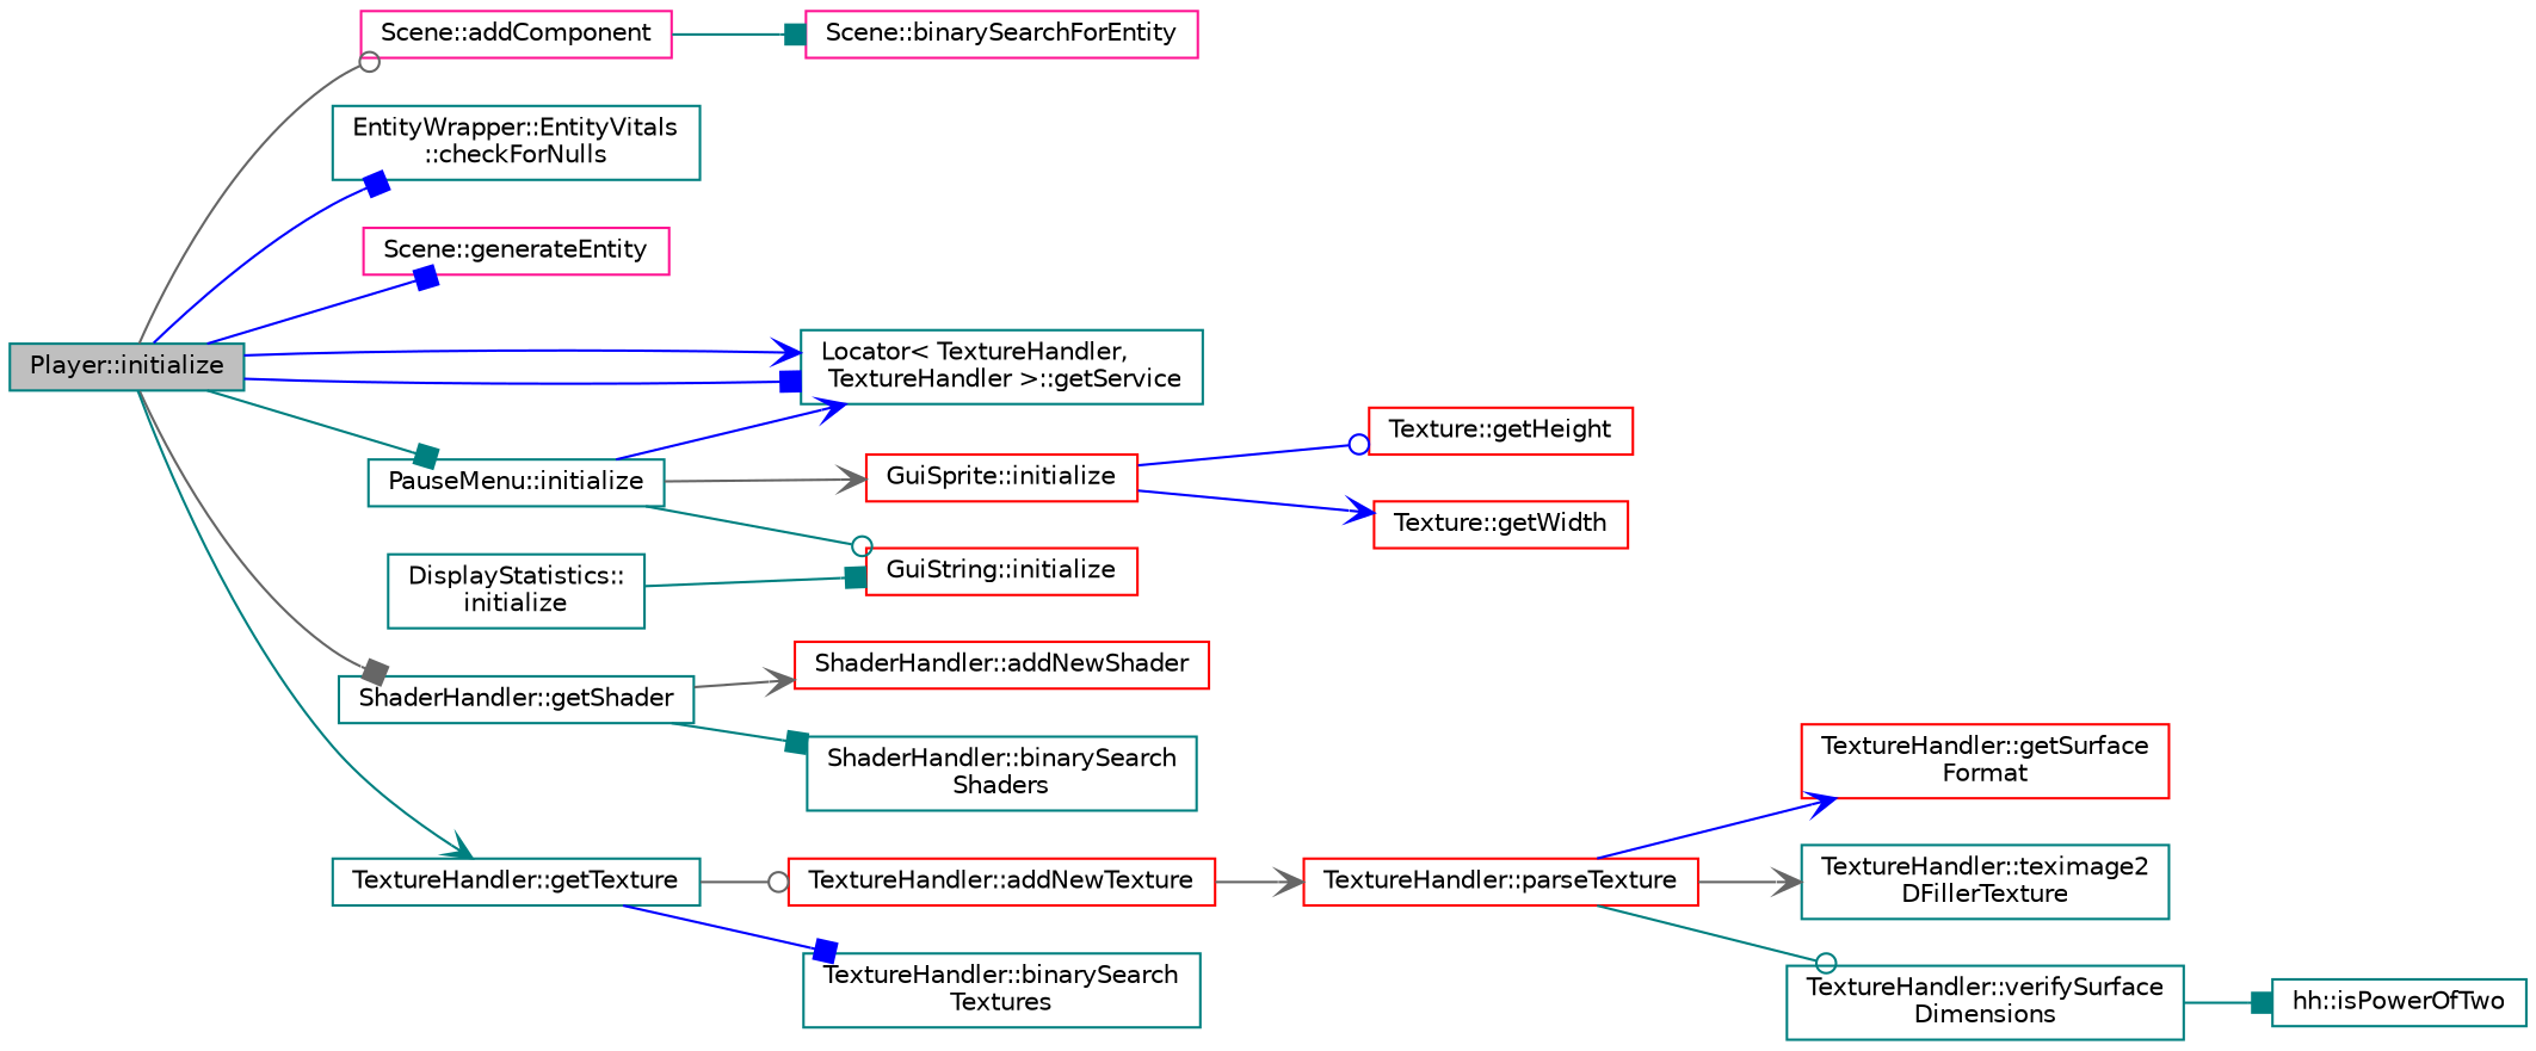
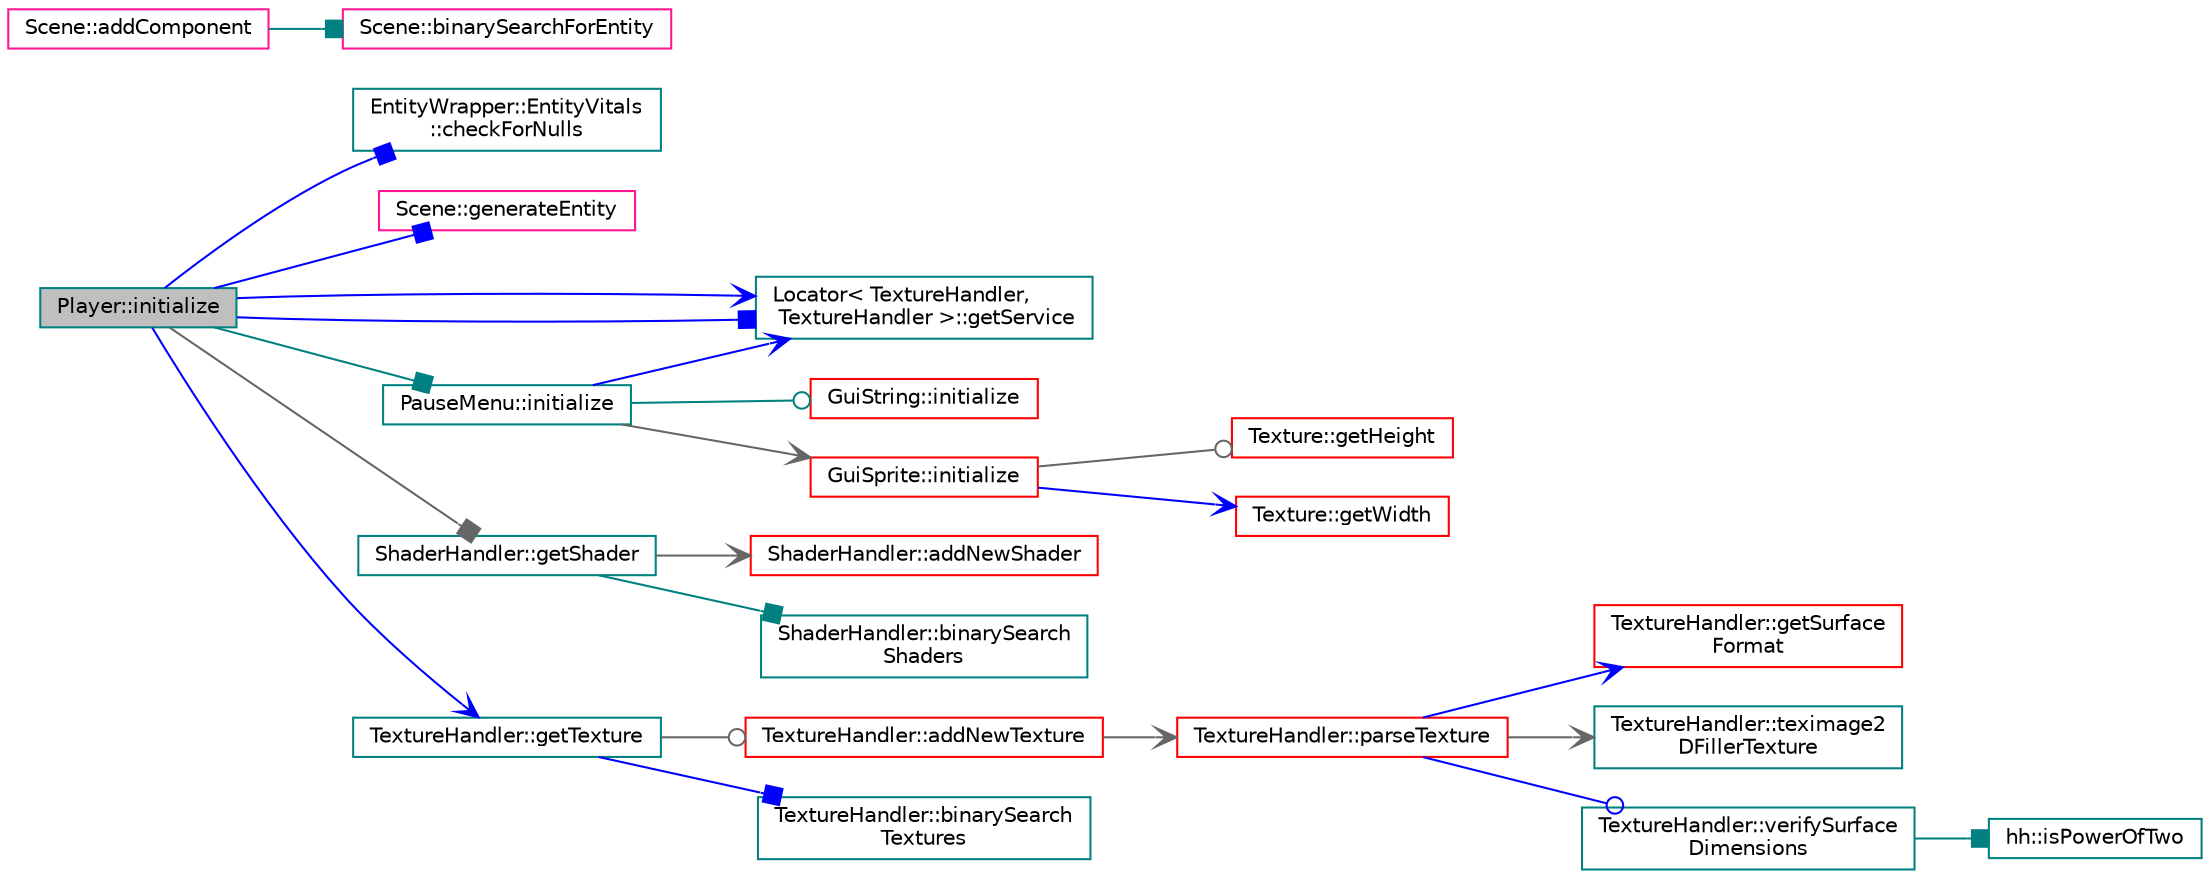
  digraph {
    rankdir=LR
    node [color=teal fillcolor=white fontname=Helvetica fontsize=10 shape=record style=filled]
    edge [arrowhead=box color=blue fontname=Helvetica fontsize=10 labelfontname=Helvetica labelfontsize=10 style=solid]
    n1 [fillcolor=grey75 fontcolor=black height=0.2 label="Player::initialize" width=0.4]
    n2 [color=deeppink height=0.2 label="Scene::addComponent" width=0.4]
    n3 [height=0.2 label="EntityWrapper::EntityVitals\l::checkForNulls" width=0.4]
    n4 [color=deeppink height=0.2 label="Scene::generateEntity" width=0.4]
    n5 [height=0.2 label="Locator\< TextureHandler,\l TextureHandler \>::getService" width=0.4]
    n6 [height=0.2 label="ShaderHandler::getShader" width=0.4]
    n7 [height=0.2 label="TextureHandler::getTexture" width=0.4]
    n8 [height=0.2 label="PauseMenu::initialize" width=0.4]
    n9 [color=deeppink height=0.2 label="Scene::binarySearchForEntity" width=0.4]
    n10 [color=red height=0.2 label="ShaderHandler::addNewShader" width=0.4]
    n11 [height=0.2 label="ShaderHandler::binarySearch\lShaders" width=0.4]
    n12 [color=red height=0.2 label="TextureHandler::addNewTexture" width=0.4]
    n13 [height=0.2 label="TextureHandler::binarySearch\lTextures" width=0.4]
-   n14 [height=0.2 label="DisplayStatistics::\linitialize" width=0.4]
    n15 [color=red height=0.2 label="GuiString::initialize" width=0.4]
    n16 [color=red height=0.2 label="GuiSprite::initialize" width=0.4]
    n17 [color=red height=0.2 label="TextureHandler::parseTexture" width=0.4]
    n18 [color=red height=0.2 label="TextureHandler::getSurface\lFormat" width=0.4]
    n19 [height=0.2 label="TextureHandler::teximage2\lDFillerTexture" width=0.4]
    n20 [height=0.2 label="TextureHandler::verifySurface\lDimensions" width=0.4]
    n21 [height=0.2 label="hh::isPowerOfTwo" width=0.4]
    n22 [color=red height=0.2 label="Texture::getHeight" width=0.4]
    n23 [color=red height=0.2 label="Texture::getWidth" width=0.4]
-   n1 -> n2 [arrowhead=odot color=gray40]
    n1 -> n3
    n1 -> n4
    n1 -> n5
    n1 -> n5 [arrowhead=vee]
    n1 -> n6 [color=gray40]
-   n1 -> n7 [arrowhead=vee color=teal]
+   n1 -> n7 [arrowhead=vee]
    n1 -> n8 [color=teal]
    n2 -> n9 [color=teal]
    n6 -> n10 [arrowhead=vee color=gray40]
    n6 -> n11 [color=teal]
    n7 -> n12 [arrowhead=odot color=gray40]
    n7 -> n13
    n8 -> n5 [arrowhead=vee]
    n8 -> n15 [arrowhead=odot color=teal]
    n8 -> n16 [arrowhead=vee color=gray40]
    n12 -> n17 [arrowhead=vee color=gray40]
-   n14 -> n15 [color=teal]
-   n16 -> n22 [arrowhead=odot]
+   n16 -> n22 [arrowhead=odot color=gray40]
    n16 -> n23 [arrowhead=vee]
    n17 -> n18 [arrowhead=vee]
    n17 -> n19 [arrowhead=vee color=gray40]
-   n17 -> n20 [arrowhead=odot color=teal]
+   n17 -> n20 [arrowhead=odot]
    n20 -> n21 [color=teal]
  }
